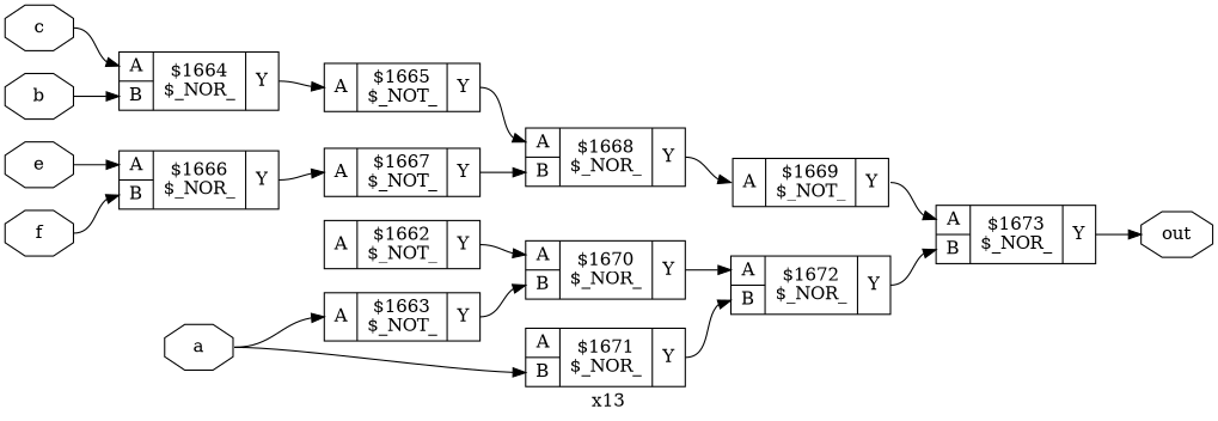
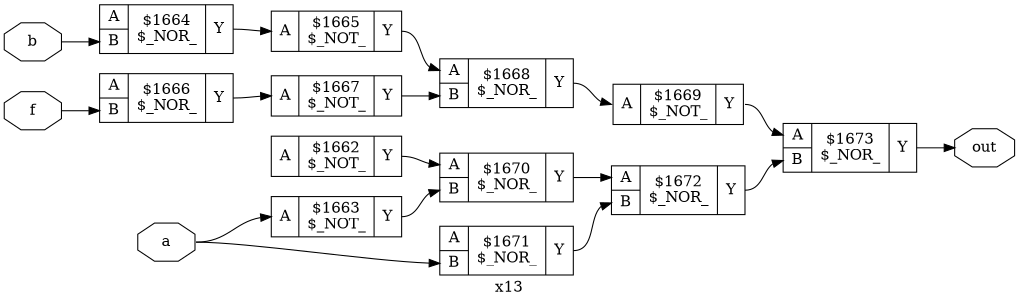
  digraph {
    label=x13
    rankdir=LR
    remincross=true
    node [shape=record]
    edge [color=black headport="p19:w" tailport="p20:e"]
    n1 [color=black fontcolor=black label=a shape=octagon]
    n2 [label="{{<p19> A}|$1663\n$_NOT_|{<p20> Y}}"]
    n3 [label="{{<p19> A|<p23> B}|$1671\n$_NOR_|{<p20> Y}}"]
    n4 [label="{{<p19> A|<p23> B}|$1670\n$_NOR_|{<p20> Y}}"]
    n5 [label="{{<p19> A|<p23> B}|$1672\n$_NOR_|{<p20> Y}}"]
    n6 [color=black fontcolor=black label=b shape=octagon]
    n7 [label="{{<p19> A|<p23> B}|$1664\n$_NOR_|{<p20> Y}}"]
    n8 [label="{{<p19> A}|$1665\n$_NOT_|{<p20> Y}}"]
-   n9 [color=black fontcolor=black label=c shape=octagon]
    n10 [label="{{<p19> A}|$1662\n$_NOT_|{<p20> Y}}"]
-   n11 [color=black fontcolor=black label=e shape=octagon]
    n12 [label="{{<p19> A|<p23> B}|$1666\n$_NOR_|{<p20> Y}}"]
    n13 [label="{{<p19> A}|$1667\n$_NOT_|{<p20> Y}}"]
    n14 [color=black fontcolor=black label=f shape=octagon]
    n15 [color=black fontcolor=black label=out shape=octagon]
    n16 [label="{{<p19> A|<p23> B}|$1668\n$_NOR_|{<p20> Y}}"]
    n17 [label="{{<p19> A}|$1669\n$_NOT_|{<p20> Y}}"]
    n18 [label="{{<p19> A|<p23> B}|$1673\n$_NOR_|{<p20> Y}}"]
    n1 -> n2 [tailport=e]
    n1 -> n3 [headport="p23:w" tailport=e]
    n2 -> n4 [headport="p23:w"]
    n3 -> n5 [headport="p23:w"]
    n4 -> n5
    n5 -> n18 [headport="p23:w"]
    n6 -> n7 [headport="p23:w" tailport=e]
    n7 -> n8
    n8 -> n16
-   n9 -> n7 [tailport=e]
    n10 -> n4
-   n11 -> n12 [tailport=e]
    n12 -> n13
    n13 -> n16 [headport="p23:w"]
    n14 -> n12 [headport="p23:w" tailport=e]
    n16 -> n17
    n17 -> n18
    n18 -> n15 [headport=w]
  }
